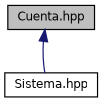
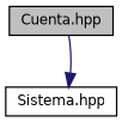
  digraph {
    node [color=black fontname=Helvetica fontsize=10 shape=record style=filled]
    n1 [fillcolor=grey75 fontcolor=black height=0.2 label="Cuenta.hpp" width=0.4]
    n2 [fillcolor=white height=0.2 label="Sistema.hpp" width=0.4]
-   n1 -> n2 [color=midnightblue dir=back fontname=Helvetica fontsize=10 labelfontname=Helvetica labelfontsize=10 style=solid]
+   n2 -> n1 [color=midnightblue dir=back fontname=Helvetica fontsize=10 labelfontname=Helvetica labelfontsize=10 style=solid]
  }
